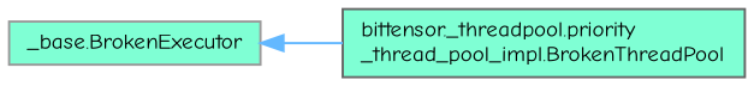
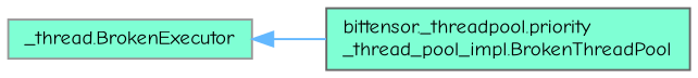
  digraph {
    rankdir=LR
    fontname="Comic Neue"
    node [fillcolor=aquamarine fontname="Comic Neue" fontsize=10 shape=box style=filled]
-   n1 [color=grey60 height=0.2 label="_base.BrokenExecutor" width=0.4]
+   n1 [color=grey60 height=0.2 label="_thread.BrokenExecutor" width=0.4]
    n2 [color=grey40 height=0.2 label="bittensor._threadpool.priority\l_thread_pool_impl.BrokenThreadPool" width=0.4]
    n1 -> n2 [color=steelblue1 dir=back fontname="Comic Neue" fontsize=10 labelfontname=Helvetica labelfontsize=10 style=solid]
  }
